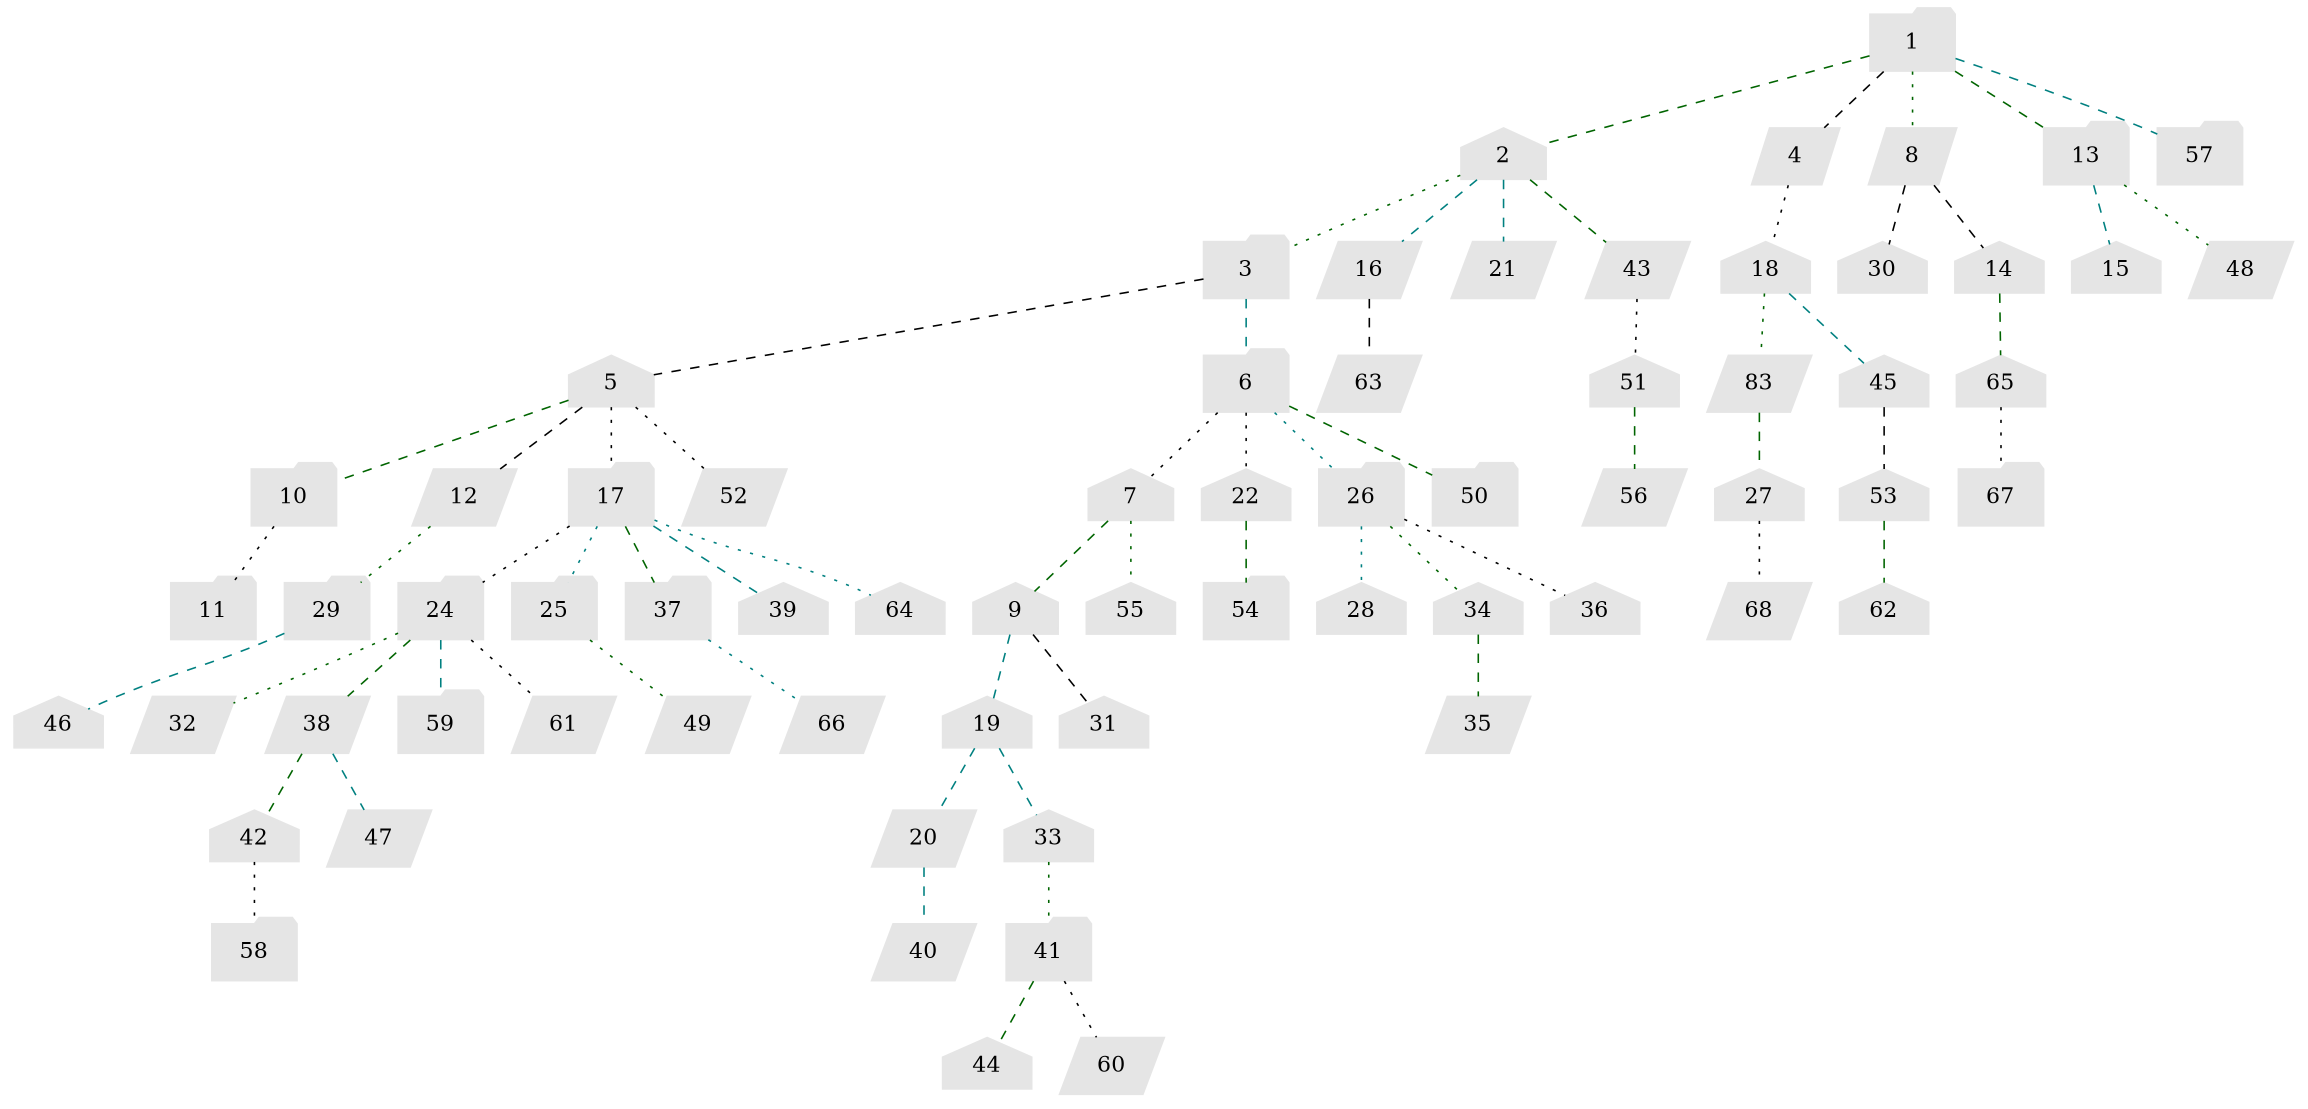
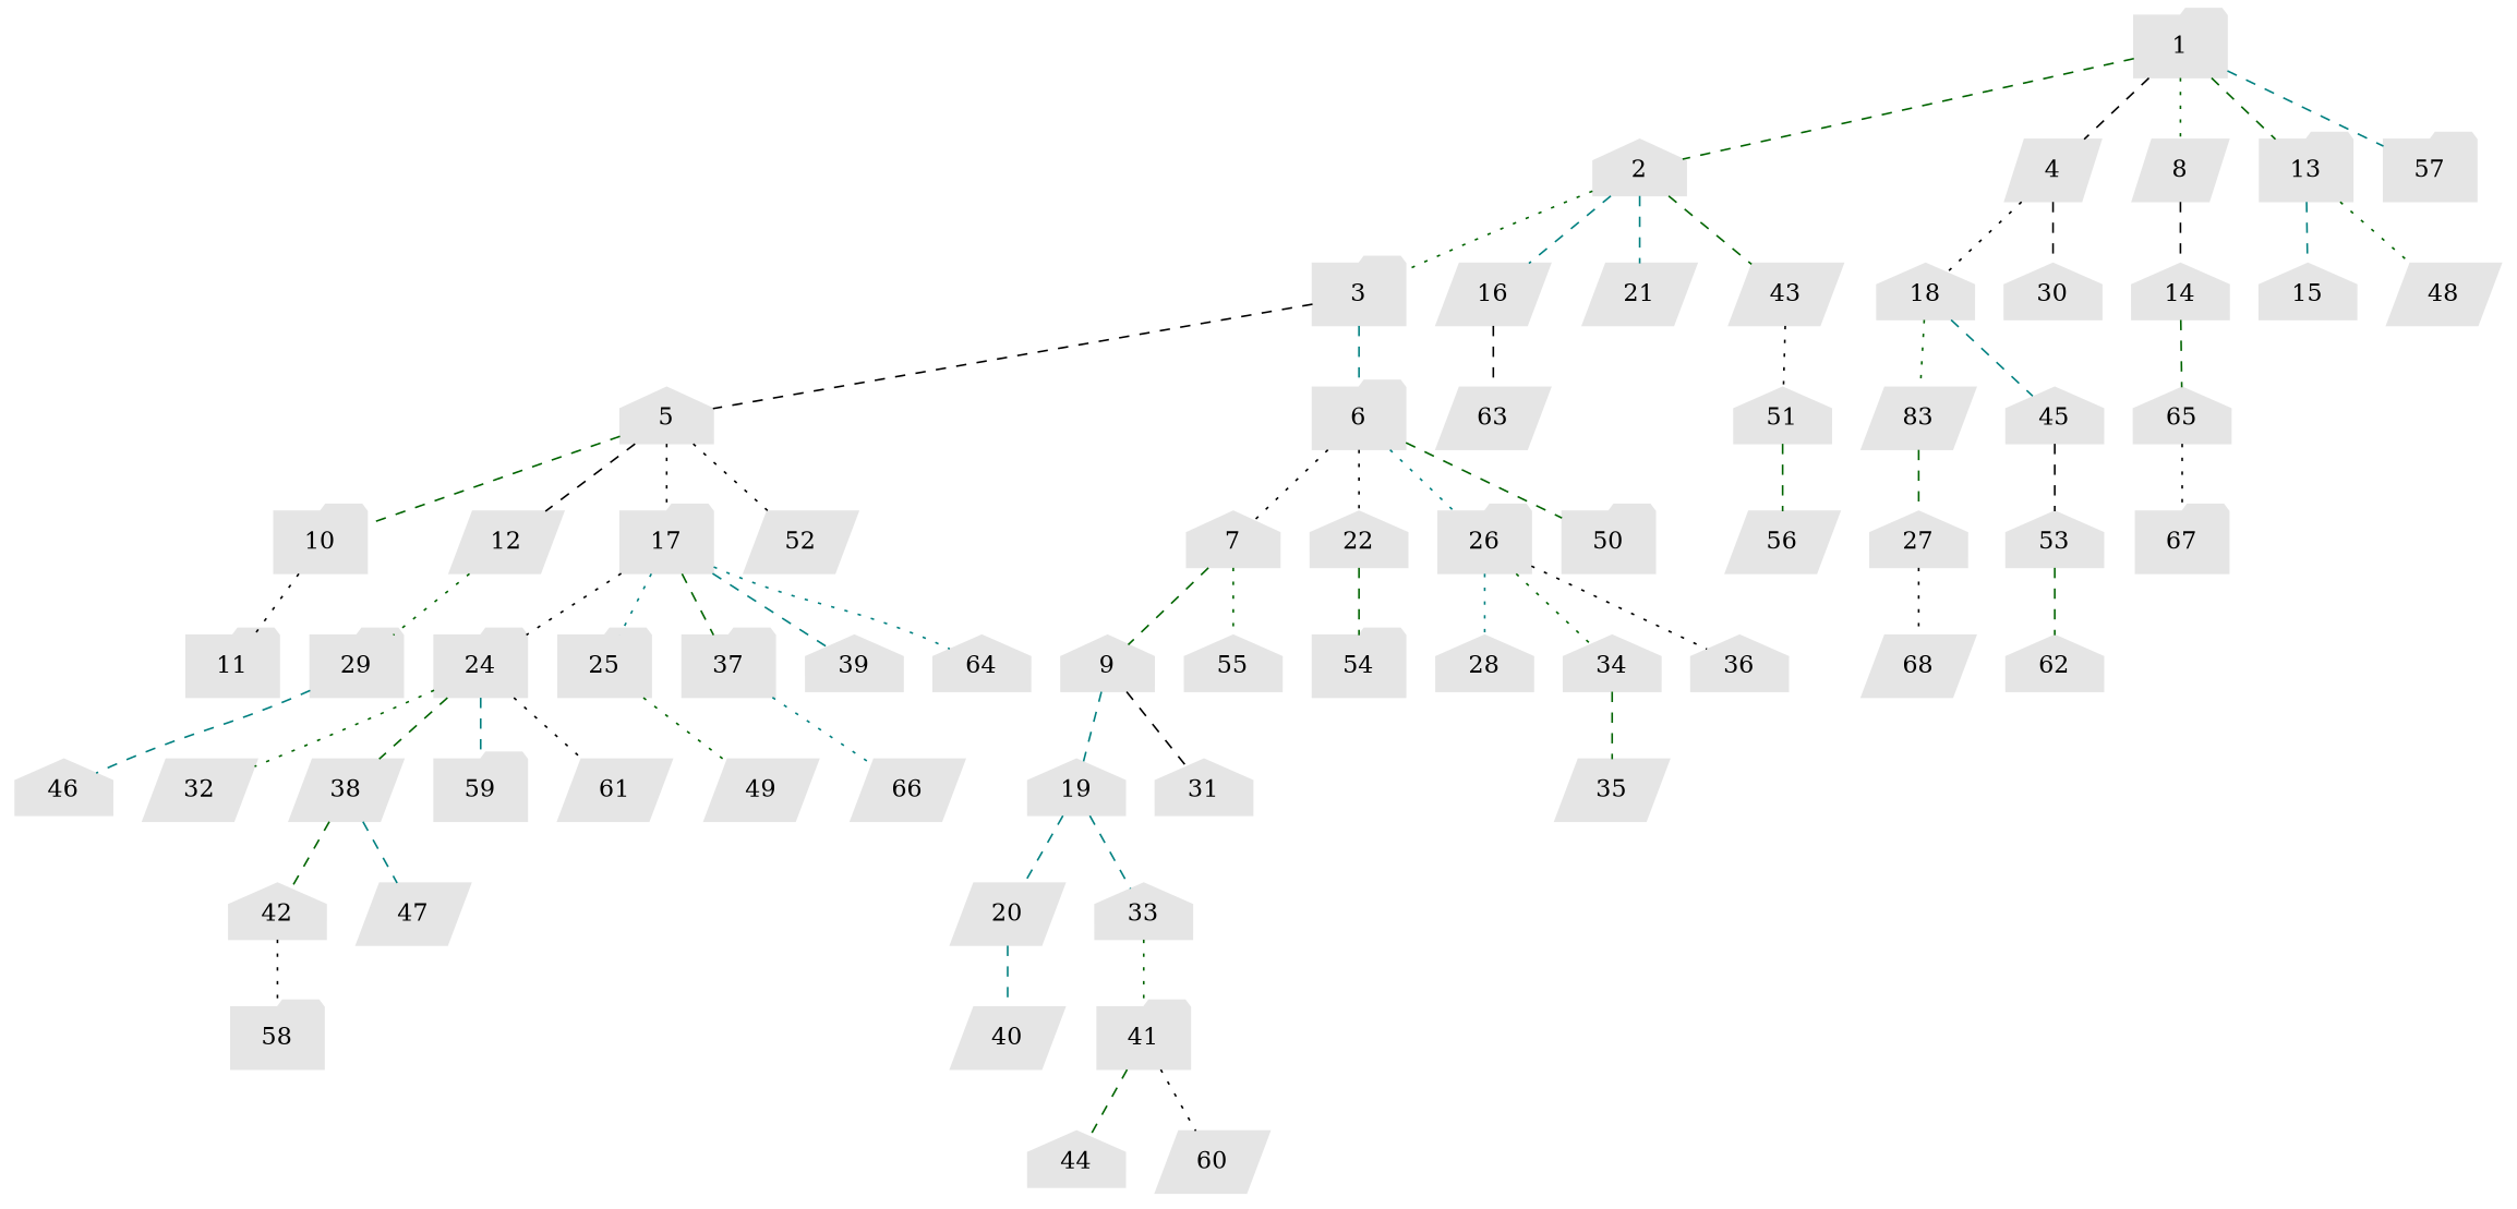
  graph {
    node [color=gray90 shape=house style=filled]
    edge [color=darkgreen style=dashed]
    1 [shape=folder]
    2
    4 [shape=parallelogram]
    8 [shape=parallelogram]
    13 [shape=folder]
    57 [shape=folder]
    3 [shape=folder]
    16 [shape=parallelogram]
    21 [shape=parallelogram]
    43 [shape=parallelogram]
    18
    30
    14
    15
    48 [shape=parallelogram]
    5
    6 [shape=folder]
    63 [shape=parallelogram]
    51
    10 [shape=folder]
    12 [shape=parallelogram]
    17 [shape=folder]
    52 [shape=parallelogram]
    7
    22
    26 [shape=folder]
    50 [shape=folder]
    n28 [label=83 shape=parallelogram]
    45
    11 [shape=folder]
    29 [shape=folder]
    24 [shape=folder]
    25 [shape=folder]
    37 [shape=folder]
    39
    64
    9
    55
    54 [shape=folder]
    28
    34
    36
    19
    31
    65
    20 [shape=parallelogram]
    33
    46
    67 [shape=folder]
    32 [shape=parallelogram]
    38 [shape=parallelogram]
    59 [shape=folder]
    61 [shape=parallelogram]
    49 [shape=parallelogram]
    66 [shape=parallelogram]
    27
    53
    40 [shape=parallelogram]
    41 [shape=folder]
    68 [shape=parallelogram]
    42
    47 [shape=parallelogram]
    35 [shape=parallelogram]
    44
    60 [shape=parallelogram]
    58 [shape=folder]
    56 [shape=parallelogram]
    62
    1 -- 2
    1 -- 4 [color=black]
    1 -- 8 [style=dotted]
    1 -- 13
    1 -- 57 [color=teal]
    2 -- 3 [style=dotted]
    2 -- 16 [color=teal]
    2 -- 21 [color=teal]
    2 -- 43
    4 -- 18 [color=black style=dotted]
-   8 -- 30 [color=black]
+   4 -- 30 [color=black]
    8 -- 14 [color=black]
    13 -- 15 [color=teal]
    13 -- 48 [style=dotted]
    3 -- 5 [color=black]
    3 -- 6 [color=teal]
    16 -- 63 [color=black]
    43 -- 51 [color=black style=dotted]
    18 -- n28 [style=dotted]
    18 -- 45 [color=teal]
    14 -- 65
    5 -- 10
    5 -- 12 [color=black]
    5 -- 17 [color=black style=dotted]
    5 -- 52 [color=black style=dotted]
    6 -- 7 [color=black style=dotted]
    6 -- 22 [color=black style=dotted]
    6 -- 26 [color=teal style=dotted]
    6 -- 50
    51 -- 56
    10 -- 11 [color=black style=dotted]
    12 -- 29 [style=dotted]
    17 -- 24 [color=black style=dotted]
    17 -- 25 [color=teal style=dotted]
    17 -- 37
    17 -- 39 [color=teal]
    17 -- 64 [color=teal style=dotted]
    7 -- 9
    7 -- 55 [style=dotted]
    22 -- 54
    26 -- 28 [color=teal style=dotted]
    26 -- 34 [style=dotted]
    26 -- 36 [color=black style=dotted]
    n28 -- 27
    45 -- 53 [color=black]
    29 -- 46 [color=teal]
    24 -- 32 [style=dotted]
    24 -- 38
    24 -- 59 [color=teal]
    24 -- 61 [color=black style=dotted]
    25 -- 49 [style=dotted]
    37 -- 66 [color=teal style=dotted]
    9 -- 19 [color=teal]
    9 -- 31 [color=black]
    34 -- 35
    19 -- 20 [color=teal]
    19 -- 33 [color=teal]
    65 -- 67 [color=black style=dotted]
    20 -- 40 [color=teal]
    33 -- 41 [style=dotted]
    38 -- 42
    38 -- 47 [color=teal]
    27 -- 68 [color=black style=dotted]
    53 -- 62
    41 -- 44
    41 -- 60 [color=black style=dotted]
    42 -- 58 [color=black style=dotted]
  }
